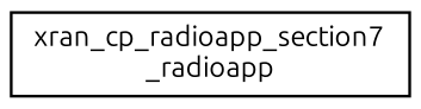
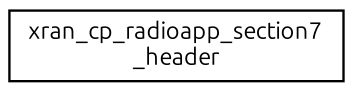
  digraph {
    rankdir=LR
    fontname=Ubuntu
-   n1 [color=black fillcolor=white fontname=Ubuntu fontsize=10 height=0.2 label="xran_cp_radioapp_section7\l_radioapp" shape=record style=filled width=0.4]
+   n1 [color=black fillcolor=white fontname=Ubuntu fontsize=10 height=0.2 label="xran_cp_radioapp_section7\l_header" shape=record style=filled width=0.4]
  }
